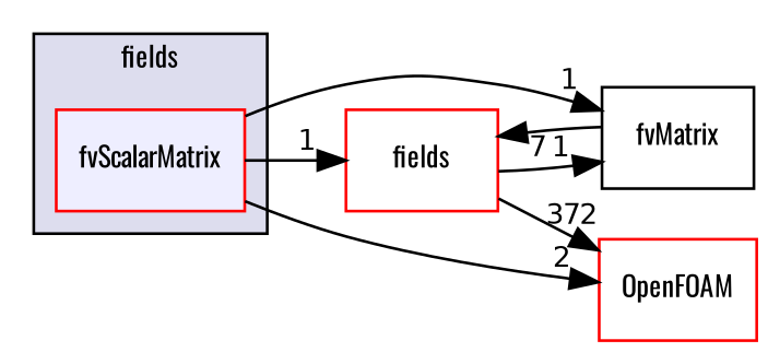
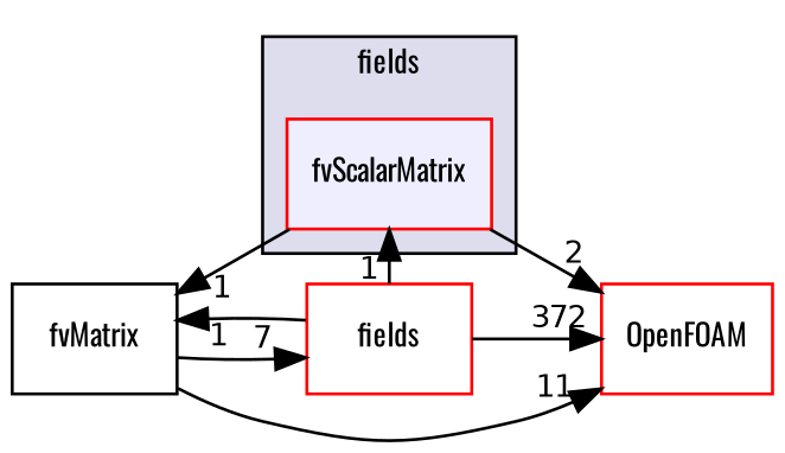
  digraph {
    compound=true
    fontname=Oswald
    rankdir=LR
    node [color=red fontname=Oswald fontsize=10 shape=box]
    edge [fontname=Oswald headlabel=1 labeldistance=1.5 labelfontname=Helvetica labelfontsize=10]
    n1 [fillcolor="#eeeeff" label=fvScalarMatrix pencolor=black style=filled]
    n2 [label=fields]
    n3 [label=fvMatrix color=""]
    n4 [label=OpenFOAM]
    subgraph cluster_1 {
      bgcolor="#ddddee"
      fontsize=10
      label=fields
      pencolor=black
      n1
    }
-   n1 -> n2
+   n2 -> n1
    n1 -> n3
    n1 -> n4 [headlabel=2]
    n2 -> n3
    n2 -> n4 [headlabel=372]
    n3 -> n2 [headlabel=7]
+   n3 -> n4 [headlabel=11]
  }
